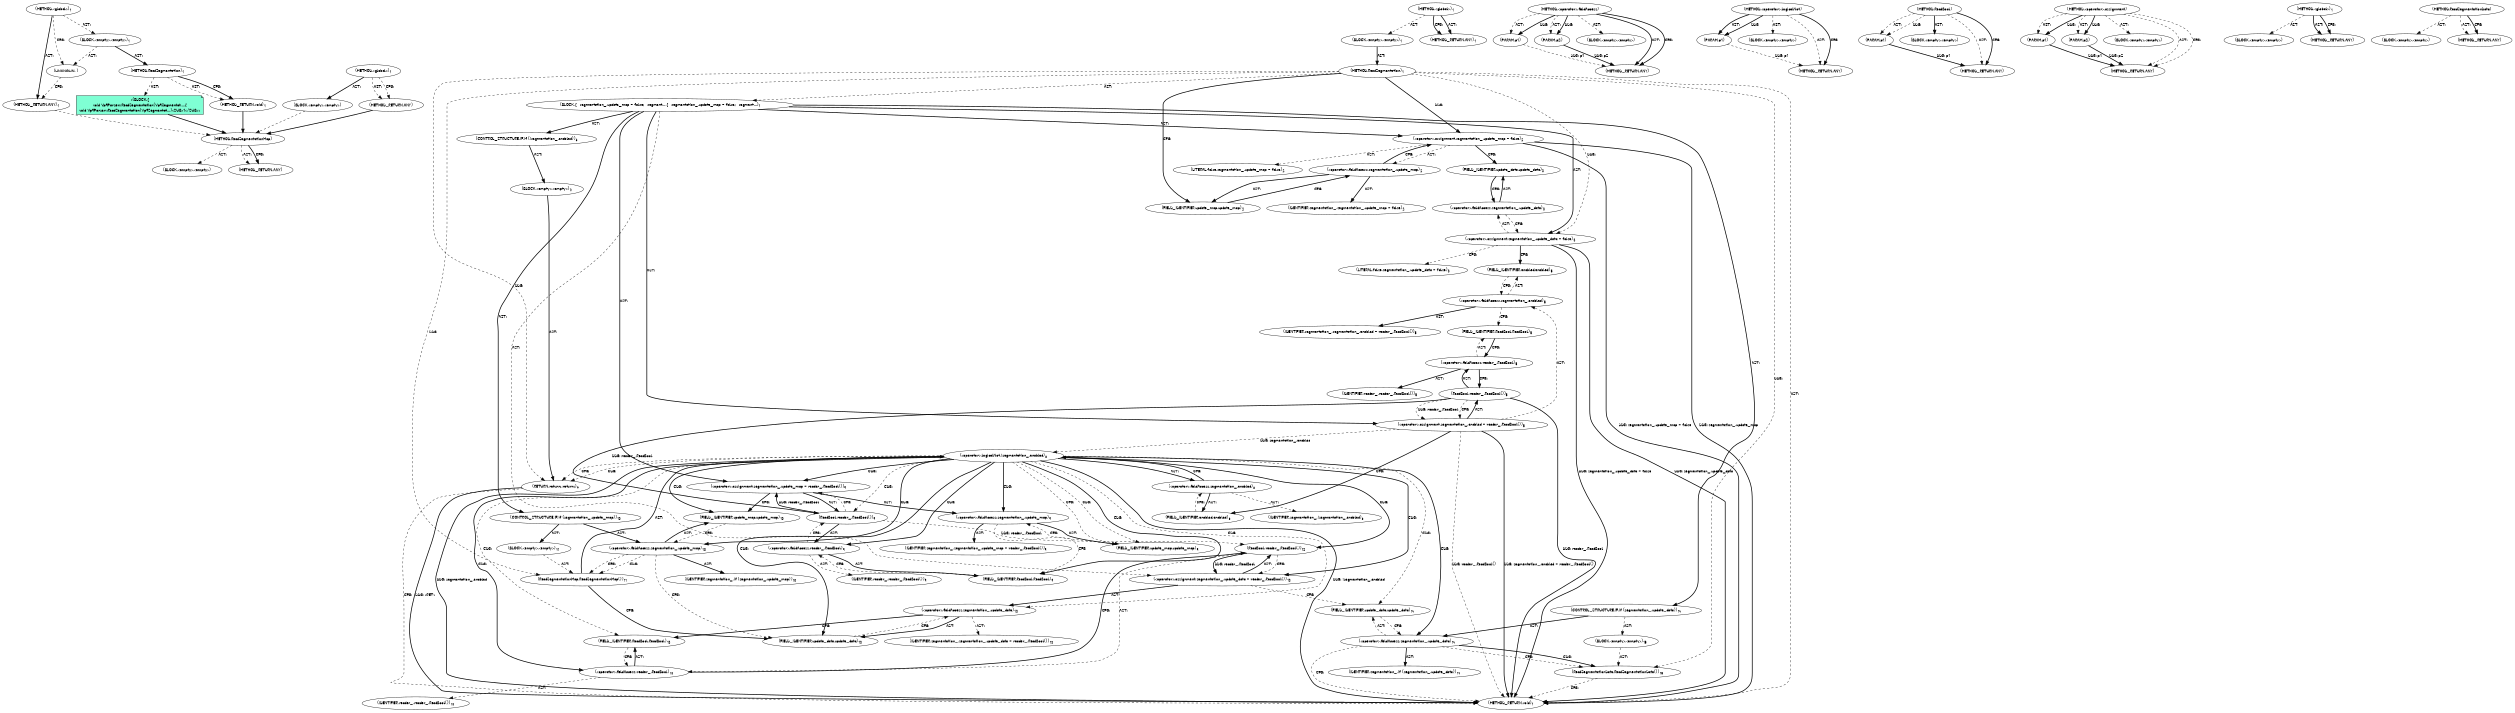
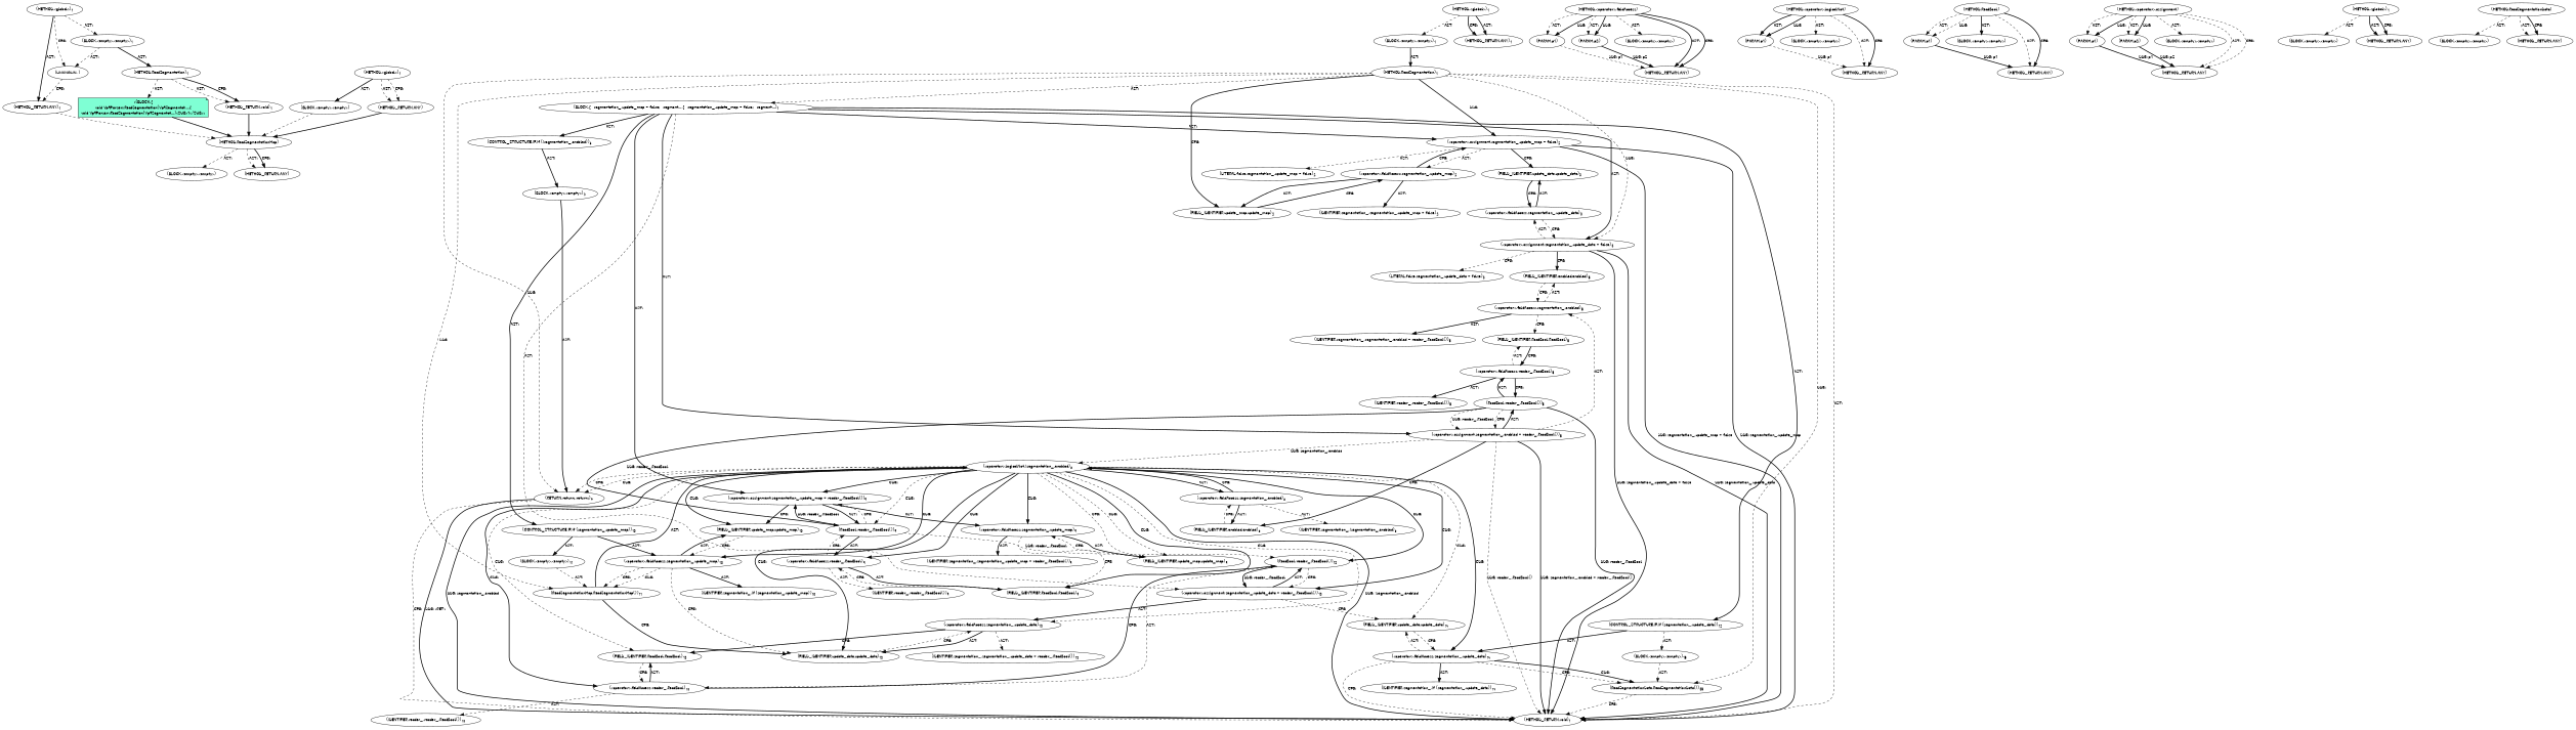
  digraph {
    fontname="Patrick Hand"
    node [fontname="Patrick Hand"]
    edge [fontname="Patrick Hand" style=bold]
    n1 [label=<(METHOD,ReadSegmentationMap)>]
    n2 [label=<(BLOCK,&lt;empty&gt;,&lt;empty&gt;)>]
    n3 [label=<(METHOD_RETURN,ANY)>]
    n4 [label=<(METHOD,&lt;global&gt;)<SUB>1</SUB>>]
    n5 [label=<(BLOCK,&lt;empty&gt;,&lt;empty&gt;)<SUB>1</SUB>>]
    n6 [label=<(METHOD_RETURN,ANY)<SUB>1</SUB>>]
    n7 [label=<(METHOD,ReadSegmentation)<SUB>1</SUB>>]
    n8 [label=<(BLOCK,{   segmentation_.update_map = false;   segment...,{   segmentation_.update_map = false;   segment...)<SUB>1</SUB>>]
    n9 [label=<(&lt;operator&gt;.assignment,segmentation_.update_map = false)<SUB>2</SUB>>]
    n10 [label=<(FIELD_IDENTIFIER,update_map,update_map)<SUB>2</SUB>>]
    n11 [label=<(&lt;operator&gt;.assignment,segmentation_.update_data = false)<SUB>3</SUB>>]
    n12 [label=<(RETURN,return;,return;)<SUB>7</SUB>>]
    n13 [label=<(ReadSegmentationMap,ReadSegmentationMap())<SUB>11</SUB>>]
-   n14 [label=<(ReadSegmentationData,ReadSegmentationData())<SUB>15</SUB>>]
+   n14 [label=<(ReadSegmentationData,ReadSegmentationData())<SUB>35</SUB>>]
    n15 [label=<(METHOD_RETURN,void)<SUB>1</SUB>>]
    n16 [label=<(&lt;operator&gt;.assignment,segmentation_.enabled = reader_.ReadBool())<SUB>5</SUB>>]
    n17 [label=<(CONTROL_STRUCTURE,IF,if (!segmentation_.enabled))<SUB>6</SUB>>]
    n18 [label=<(&lt;operator&gt;.assignment,segmentation_.update_map = reader_.ReadBool())<SUB>9</SUB>>]
    n19 [label=<(CONTROL_STRUCTURE,IF,if (segmentation_.update_map))<SUB>10</SUB>>]
    n20 [label=<(&lt;operator&gt;.assignment,segmentation_.update_data = reader_.ReadBool())<SUB>13</SUB>>]
-   n21 [label=<(CONTROL_STRUCTURE,IF,if (segmentation_.update_data))<SUB>14</SUB>>]
+   n21 [label=<(CONTROL_STRUCTURE,IF,if (segmentation_.update_data))<SUB>12</SUB>>]
    n22 [label=<(&lt;operator&gt;.fieldAccess,segmentation_.update_map)<SUB>2</SUB>>]
    n23 [label=<(LITERAL,false,segmentation_.update_map = false)<SUB>2</SUB>>]
    n24 [label=<(FIELD_IDENTIFIER,update_data,update_data)<SUB>3</SUB>>]
    n25 [label=<(&lt;operator&gt;.fieldAccess,segmentation_.update_data)<SUB>3</SUB>>]
    n26 [label=<(LITERAL,false,segmentation_.update_data = false)<SUB>3</SUB>>]
    n27 [label=<(FIELD_IDENTIFIER,enabled,enabled)<SUB>5</SUB>>]
    n28 [label=<(&lt;operator&gt;.logicalNot,!segmentation_.enabled)<SUB>6</SUB>>]
    n29 [label=<(FIELD_IDENTIFIER,update_data,update_data)<SUB>13</SUB>>]
    n30 [label=<(&lt;operator&gt;.fieldAccess,segmentation_.enabled)<SUB>5</SUB>>]
    n31 [label=<(ReadBool,reader_.ReadBool())<SUB>5</SUB>>]
    n32 [label=<(FIELD_IDENTIFIER,enabled,enabled)<SUB>6</SUB>>]
    n33 [label=<(BLOCK,&lt;empty&gt;,&lt;empty&gt;)<SUB>7</SUB>>]
    n34 [label=<(ReadBool,reader_.ReadBool())<SUB>9</SUB>>]
    n35 [label=<(&lt;operator&gt;.fieldAccess,segmentation_.update_map)<SUB>9</SUB>>]
    n36 [label=<(FIELD_IDENTIFIER,update_map,update_map)<SUB>10</SUB>>]
    n37 [label=<(&lt;operator&gt;.fieldAccess,segmentation_.update_map)<SUB>10</SUB>>]
    n38 [label=<(BLOCK,&lt;empty&gt;,&lt;empty&gt;)<SUB>11</SUB>>]
    n39 [label=<(&lt;operator&gt;.fieldAccess,segmentation_.update_data)<SUB>13</SUB>>]
    n40 [label=<(ReadBool,reader_.ReadBool())<SUB>13</SUB>>]
    n41 [label=<(FIELD_IDENTIFIER,update_data,update_data)<SUB>14</SUB>>]
    n42 [label=<(&lt;operator&gt;.fieldAccess,segmentation_.update_data)<SUB>14</SUB>>]
    n43 [label=<(BLOCK,&lt;empty&gt;,&lt;empty&gt;)<SUB>15</SUB>>]
    n44 [label=<(IDENTIFIER,segmentation_,segmentation_.update_map = false)<SUB>2</SUB>>]
    n45 [label=<(IDENTIFIER,segmentation_,segmentation_.enabled = reader_.ReadBool())<SUB>5</SUB>>]
    n46 [label=<(FIELD_IDENTIFIER,ReadBool,ReadBool)<SUB>5</SUB>>]
    n47 [label=<(&lt;operator&gt;.fieldAccess,reader_.ReadBool)<SUB>5</SUB>>]
    n48 [label=<(&lt;operator&gt;.fieldAccess,segmentation_.enabled)<SUB>6</SUB>>]
    n49 [label=<(FIELD_IDENTIFIER,update_map,update_map)<SUB>9</SUB>>]
    n50 [label=<(&lt;operator&gt;.fieldAccess,reader_.ReadBool)<SUB>9</SUB>>]
    n51 [label=<(FIELD_IDENTIFIER,ReadBool,ReadBool)<SUB>9</SUB>>]
    n52 [label=<(&lt;operator&gt;.fieldAccess,reader_.ReadBool)<SUB>13</SUB>>]
    n53 [label=<(FIELD_IDENTIFIER,ReadBool,ReadBool)<SUB>13</SUB>>]
    n54 [label=<(IDENTIFIER,reader_,reader_.ReadBool())<SUB>5</SUB>>]
    n55 [label=<(IDENTIFIER,segmentation_,!segmentation_.enabled)<SUB>6</SUB>>]
    n56 [label=<(IDENTIFIER,segmentation_,segmentation_.update_map = reader_.ReadBool())<SUB>9</SUB>>]
    n57 [label=<(IDENTIFIER,reader_,reader_.ReadBool())<SUB>9</SUB>>]
    n58 [label=<(IDENTIFIER,segmentation_,if (segmentation_.update_map))<SUB>10</SUB>>]
    n59 [label=<(IDENTIFIER,segmentation_,segmentation_.update_data = reader_.ReadBool())<SUB>13</SUB>>]
    n60 [label=<(IDENTIFIER,reader_,reader_.ReadBool())<SUB>13</SUB>>]
    n61 [label=<(IDENTIFIER,segmentation_,if (segmentation_.update_data))<SUB>14</SUB>>]
    n62 [label=<(METHOD,&lt;operator&gt;.fieldAccess)>]
    n63 [label=<(PARAM,p1)>]
    n64 [label=<(PARAM,p2)>]
    n65 [label=<(BLOCK,&lt;empty&gt;,&lt;empty&gt;)>]
    n66 [label=<(METHOD_RETURN,ANY)>]
    n67 [label=<(METHOD,&lt;operator&gt;.logicalNot)>]
    n68 [label=<(PARAM,p1)>]
    n69 [label=<(BLOCK,&lt;empty&gt;,&lt;empty&gt;)>]
    n70 [label=<(METHOD_RETURN,ANY)>]
    n71 [label=<(METHOD,ReadBool)>]
    n72 [label=<(PARAM,p1)>]
    n73 [label=<(BLOCK,&lt;empty&gt;,&lt;empty&gt;)>]
    n74 [label=<(METHOD_RETURN,ANY)>]
    n75 [label=<(METHOD,&lt;operator&gt;.assignment)>]
    n76 [label=<(PARAM,p1)>]
    n77 [label=<(PARAM,p2)>]
    n78 [label=<(BLOCK,&lt;empty&gt;,&lt;empty&gt;)>]
    n79 [label=<(METHOD_RETURN,ANY)>]
    n80 [label=<(METHOD,&lt;global&gt;)<SUB>1</SUB>>]
    n81 [label=<(BLOCK,&lt;empty&gt;,&lt;empty&gt;)>]
    n82 [label=<(METHOD_RETURN,ANY)>]
    n83 [label=<(METHOD,ReadSegmentationData)>]
    n84 [label=<(BLOCK,&lt;empty&gt;,&lt;empty&gt;)>]
    n85 [label=<(METHOD_RETURN,ANY)>]
    n86 [label=<(METHOD,&lt;global&gt;)<SUB>1</SUB>>]
    n87 [label=<(BLOCK,&lt;empty&gt;,&lt;empty&gt;)<SUB>1</SUB>>]
    n88 [label=<(UNKNOWN,,)>]
    n89 [label=<(METHOD_RETURN,ANY)<SUB>1</SUB>>]
    n90 [label=<(METHOD,ReadSegmentation)<SUB>1</SUB>>]
    n91 [fillcolor=aquamarine label="<(BLOCK,{\nvoid Vp9Parser::ReadSegmentation(Vp9Segmentat...,{\nvoid Vp9Parser::ReadSegmentation(Vp9Segmentat...)<SUB>1</SUB>>" shape=note style=filled]
    n92 [label=<(METHOD_RETURN,void)<SUB>1</SUB>>]
    n93 [label=<(METHOD,&lt;global&gt;)<SUB>1</SUB>>]
    n94 [label=<(BLOCK,&lt;empty&gt;,&lt;empty&gt;)>]
    n95 [label=<(METHOD_RETURN,ANY)>]
    n1 -> n2 [label="AST: " style=dashed]
    n1 -> n3 [label="AST: " style=dashed]
    n1 -> n3 [label="CFG: "]
    n4 -> n5 [label="AST: " style=dashed]
    n4 -> n6 [label="AST: "]
    n4 -> n6 [label="CFG: "]
    n5 -> n7 [label="AST: "]
    n7 -> n8 [label="AST: " style=dashed]
    n7 -> n9 [label="DDG: "]
    n7 -> n10 [label="CFG: "]
    n7 -> n11 [label="DDG: " style=dashed]
    n7 -> n12 [label="DDG: " style=dashed]
    n7 -> n13 [label="DDG: " style=dashed]
    n7 -> n14 [label="DDG: " style=dashed]
    n7 -> n15 [label="AST: " style=dashed]
    n8 -> n9 [label="AST: "]
    n8 -> n11 [label="AST: "]
    n8 -> n16 [label="AST: "]
    n8 -> n17 [label="AST: "]
    n8 -> n18 [label="AST: "]
    n8 -> n19 [label="AST: "]
    n8 -> n20 [label="AST: " style=dashed]
    n8 -> n21 [label="AST: "]
    n9 -> n15 [label="DDG: segmentation_.update_map"]
    n9 -> n15 [label="DDG: segmentation_.update_map = false"]
    n9 -> n22 [label="AST: " style=dashed]
    n9 -> n23 [label="AST: " style=dashed]
    n9 -> n24 [label="CFG: "]
    n10 -> n22 [label="CFG: "]
    n11 -> n15 [label="DDG: segmentation_.update_data"]
    n11 -> n15 [label="DDG: segmentation_.update_data = false"]
    n11 -> n25 [label="AST: " style=dashed]
    n11 -> n26 [label="CFG: " style=dashed]
    n11 -> n27 [label="CFG: "]
    n12 -> n15 [label="CFG: " style=dashed]
    n12 -> n15 [label="DDG: &lt;RET&gt;"]
    n13 -> n28 [label="AST: "]
    n13 -> n29 [label="CFG: "]
    n14 -> n15 [label="CFG: " style=dashed]
    n16 -> n15 [label="DDG: reader_.ReadBool()" style=dashed]
    n16 -> n15 [label="DDG: segmentation_.enabled = reader_.ReadBool()"]
    n16 -> n28 [label="DDG: segmentation_.enabled" style=dashed]
    n16 -> n30 [label="AST: " style=dashed]
    n16 -> n31 [label="AST: "]
    n16 -> n32 [label="CFG: "]
    n17 -> n33 [label="AST: "]
    n18 -> n34 [label="AST: "]
    n18 -> n35 [label="AST: "]
    n18 -> n36 [label="CFG: "]
    n19 -> n37 [label="AST: "]
    n19 -> n38 [label="AST: "]
    n20 -> n39 [label="AST: "]
    n20 -> n40 [label="AST: "]
    n20 -> n41 [label="CFG: " style=dashed]
    n21 -> n42 [label="AST: "]
    n21 -> n43 [label="AST: " style=dashed]
    n22 -> n9 [label="CFG: "]
    n22 -> n10 [label="AST: "]
    n22 -> n44 [label="AST: "]
    n24 -> n25 [label="CFG: "]
    n25 -> n11 [label="CFG: " style=dashed]
    n25 -> n24 [label="AST: "]
    n27 -> n30 [label="CFG: " style=dashed]
    n28 -> n12 [label="CFG: " style=dashed]
    n28 -> n12 [label="CDG: " style=dashed]
    n28 -> n15 [label="DDG: segmentation_.enabled"]
    n28 -> n15 [label="DDG: !segmentation_.enabled"]
    n28 -> n18 [label="CDG: "]
    n28 -> n20 [label="CDG: "]
    n28 -> n29 [label="CDG: "]
    n28 -> n34 [label="CDG: " style=dashed]
    n28 -> n35 [label="CDG: "]
    n28 -> n36 [label="CDG: "]
    n28 -> n37 [label="CDG: "]
    n28 -> n39 [label="CDG: " style=dashed]
    n28 -> n40 [label="CDG: "]
    n28 -> n41 [label="CDG: " style=dashed]
    n28 -> n42 [label="CDG: "]
    n28 -> n48 [label="AST: "]
    n28 -> n49 [label="CFG: " style=dashed]
    n28 -> n49 [label="CDG: " style=dashed]
    n28 -> n50 [label="CDG: "]
    n28 -> n51 [label="CDG: "]
    n28 -> n52 [label="CDG: "]
    n28 -> n53 [label="CDG: " style=dashed]
    n29 -> n39 [label="CFG: " style=dashed]
    n30 -> n27 [label="AST: " style=dashed]
    n30 -> n45 [label="AST: "]
    n30 -> n46 [label="CFG: " style=dashed]
    n31 -> n15 [label="DDG: reader_.ReadBool"]
    n31 -> n16 [label="CFG: " style=dashed]
    n31 -> n16 [label="DDG: reader_.ReadBool" style=dashed]
    n31 -> n34 [label="DDG: reader_.ReadBool"]
    n31 -> n47 [label="AST: "]
    n32 -> n48 [label="CFG: " style=dashed]
    n33 -> n12 [label="AST: "]
    n34 -> n18 [label="CFG: " style=dashed]
    n34 -> n18 [label="DDG: reader_.ReadBool"]
    n34 -> n40 [label="DDG: reader_.ReadBool" style=dashed]
    n34 -> n50 [label="AST: "]
    n35 -> n49 [label="AST: "]
    n35 -> n51 [label="CFG: " style=dashed]
    n35 -> n56 [label="AST: "]
    n36 -> n37 [label="CFG: " style=dashed]
    n37 -> n13 [label="CFG: " style=dashed]
    n37 -> n13 [label="CDG: " style=dashed]
    n37 -> n29 [label="CFG: " style=dashed]
    n37 -> n36 [label="AST: "]
    n37 -> n58 [label="AST: "]
    n38 -> n13 [label="AST: " style=dashed]
    n39 -> n29 [label="AST: "]
    n39 -> n53 [label="CFG: "]
    n39 -> n59 [label="AST: " style=dashed]
    n40 -> n20 [label="CFG: " style=dashed]
    n40 -> n20 [label="DDG: reader_.ReadBool"]
    n40 -> n52 [label="AST: " style=dashed]
    n41 -> n42 [label="CFG: " style=dashed]
    n42 -> n14 [label="CFG: " style=dashed]
    n42 -> n14 [label="CDG: "]
    n42 -> n15 [label="CFG: " style=dashed]
    n42 -> n41 [label="AST: " style=dashed]
    n42 -> n61 [label="AST: "]
    n43 -> n14 [label="AST: " style=dashed]
    n46 -> n47 [label="CFG: "]
    n47 -> n31 [label="CFG: "]
    n47 -> n46 [label="AST: " style=dashed]
    n47 -> n54 [label="AST: "]
    n48 -> n28 [label="CFG: "]
    n48 -> n32 [label="AST: "]
    n48 -> n55 [label="AST: " style=dashed]
    n49 -> n35 [label="CFG: " style=dashed]
    n50 -> n34 [label="CFG: " style=dashed]
    n50 -> n51 [label="AST: "]
    n50 -> n57 [label="AST: " style=dashed]
    n51 -> n50 [label="CFG: " style=dashed]
    n52 -> n40 [label="CFG: "]
    n52 -> n53 [label="AST: "]
    n52 -> n60 [label="AST: " style=dashed]
    n53 -> n52 [label="CFG: " style=dashed]
    n62 -> n63 [label="AST: " style=dashed]
    n62 -> n63 [label="DDG: "]
    n62 -> n64 [label="AST: " style=dashed]
    n62 -> n64 [label="DDG: "]
    n62 -> n65 [label="AST: " style=dashed]
    n62 -> n66 [label="AST: "]
    n62 -> n66 [label="CFG: "]
    n63 -> n66 [label="DDG: p1" style=dashed]
    n64 -> n66 [label="DDG: p2"]
    n67 -> n68 [label="AST: "]
    n67 -> n68 [label="DDG: "]
    n67 -> n69 [label="AST: " style=dashed]
    n67 -> n70 [label="AST: " style=dashed]
    n67 -> n70 [label="CFG: "]
    n68 -> n70 [label="DDG: p1" style=dashed]
    n71 -> n72 [label="AST: " style=dashed]
    n71 -> n72 [label="DDG: " style=dashed]
    n71 -> n73 [label="AST: "]
    n71 -> n74 [label="AST: " style=dashed]
    n71 -> n74 [label="CFG: "]
    n72 -> n74 [label="DDG: p1"]
    n75 -> n76 [label="AST: " style=dashed]
    n75 -> n76 [label="DDG: "]
    n75 -> n77 [label="AST: " style=dashed]
    n75 -> n77 [label="DDG: "]
    n75 -> n78 [label="AST: " style=dashed]
    n75 -> n79 [label="AST: " style=dashed]
    n75 -> n79 [label="CFG: " style=dashed]
    n76 -> n79 [label="DDG: p1"]
    n77 -> n79 [label="DDG: p2"]
    n80 -> n81 [label="AST: " style=dashed]
    n80 -> n82 [label="AST: "]
    n80 -> n82 [label="CFG: "]
    n83 -> n84 [label="AST: " style=dashed]
    n83 -> n85 [label="AST: " style=dashed]
    n83 -> n85 [label="CFG: "]
    n86 -> n87 [label="AST: " style=dashed]
    n86 -> n88 [label="CFG: " style=dashed]
    n86 -> n89 [label="AST: "]
    n87 -> n88 [label="AST: " style=dashed]
    n87 -> n90 [label="AST: "]
    n88 -> n89 [label="CFG: " style=dashed]
    n89 -> n1 [style=dashed]
    n90 -> n91 [label="AST: " style=dashed]
    n90 -> n92 [label="AST: " style=dashed]
    n90 -> n92 [label="CFG: "]
    n91 -> n1
    n92 -> n1
    n93 -> n94 [label="AST: "]
    n93 -> n95 [label="AST: " style=dashed]
    n93 -> n95 [label="CFG: " style=dashed]
    n94 -> n1 [style=dashed]
    n95 -> n1
  }
